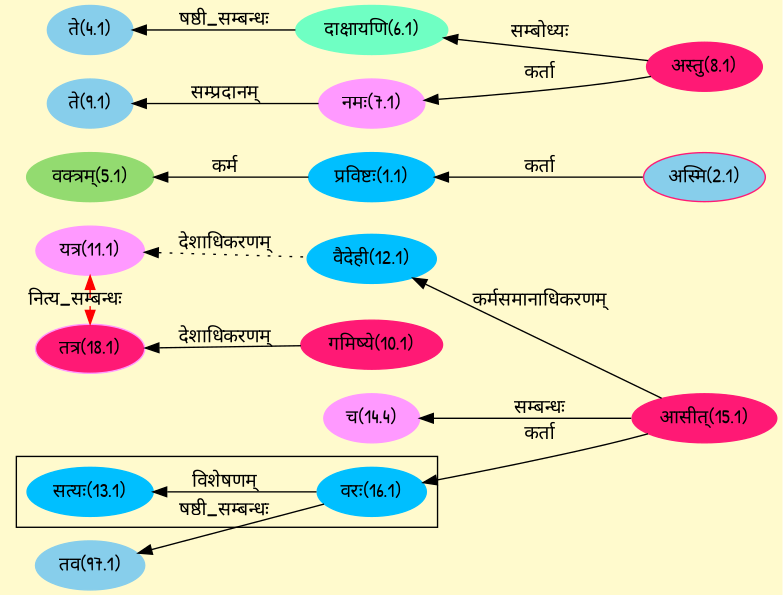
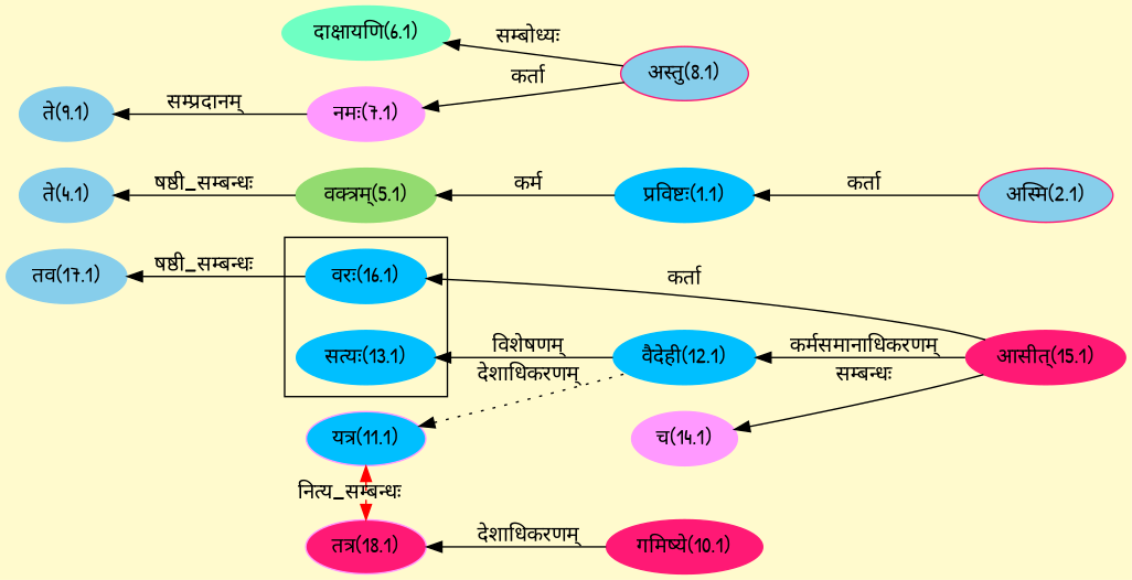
  digraph {
    bgcolor=lemonchiffon1
    compound=true
    fontname="Patrick Hand"
    rankdir=LR
    node [color="#FF99FF" fontname="Patrick Hand" style=filled]
    edge [dir=back fontname="Patrick Hand"]
-   n1 [label="यत्र(11.1)"]
+   n1 [label="यत्र(11.1)" fillcolor="#00BFFF"]
    n2 [fillcolor="#FF1975" label="तत्र(18.1)"]
    n3 [color="#00BFFF" label="सत्यः(13.1)"]
    n4 [color="#00BFFF" label="वरः(16.1)"]
    n5 [color="#00BFFF" label="वैदेही(12.1)"]
    n6 [color="#FF1975" label="गमिष्ये(10.1)"]
    n7 [color="#FF1975" label="आसीत्(15.1)"]
    n8 [color="#00BFFF" label="प्रविष्टः(1.1)"]
    n9 [color="#FF1975" fillcolor="#87CEEB" label="अस्मि(2.1)"]
    n10 [color="#87CEEB" label="ते(4.1)"]
    n11 [color="#93DB70" label="वक्त्रम्(5.1)"]
    n12 [color="#6FFFC3" label="दाक्षायणि(6.1)"]
-   n13 [color="#FF1975" label="अस्तु(8.1)"]
+   n13 [color="#FF1975" label="अस्तु(8.1)" fillcolor="#87CEEB"]
    n14 [label="नमः(7.1)"]
    n15 [color="#87CEEB" label="ते(9.1)"]
-   n16 [label="च(14.4)"]
-   n17 [color="#87CEEB" label="तव(97.1)"]
+   n16 [label="च(14.1)"]
+   n17 [color="#87CEEB" label="तव(17.1)"]
    subgraph sub_1 {
      rank=same
      n1
      n2
    }
    subgraph cluster_2 {
      n3
      n4
    }
    n1 -> n2 [color=red dir=both label="नित्य_सम्बन्धः" style=dashed]
    n1 -> n5 [label="देशाधिकरणम्" style=dotted]
    n2 -> n6 [label="देशाधिकरणम्"]
-   n3 -> n4 [label="विशेषणम्"]
+   n3 -> n5 [label="विशेषणम्"]
    n4 -> n7 [label="कर्ता"]
    n5 -> n7 [label="कर्मसमानाधिकरणम्"]
    n8 -> n9 [label="कर्ता"]
-   n10 -> n12 [label="षष्ठी_सम्बन्धः"]
+   n10 -> n11 [label="षष्ठी_सम्बन्धः"]
    n11 -> n8 [label="कर्म"]
    n12 -> n13 [label="सम्बोध्यः"]
    n14 -> n13 [label="कर्ता"]
    n15 -> n14 [label="सम्प्रदानम्"]
    n16 -> n7 [label="सम्बन्धः"]
    n17 -> n4 [label="षष्ठी_सम्बन्धः"]
  }
